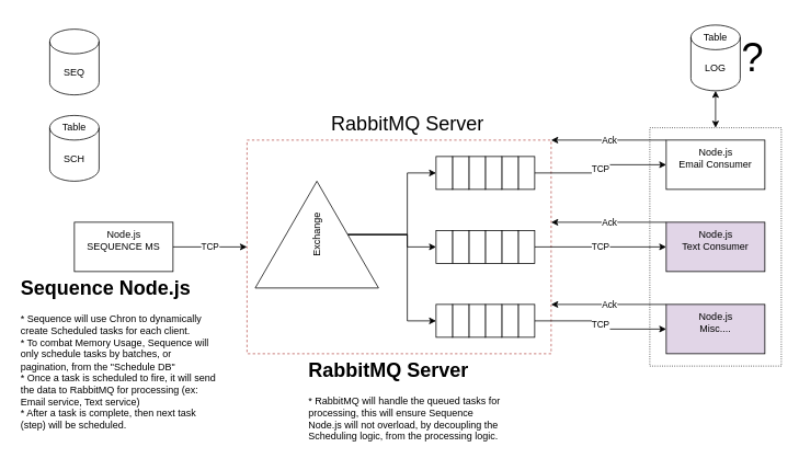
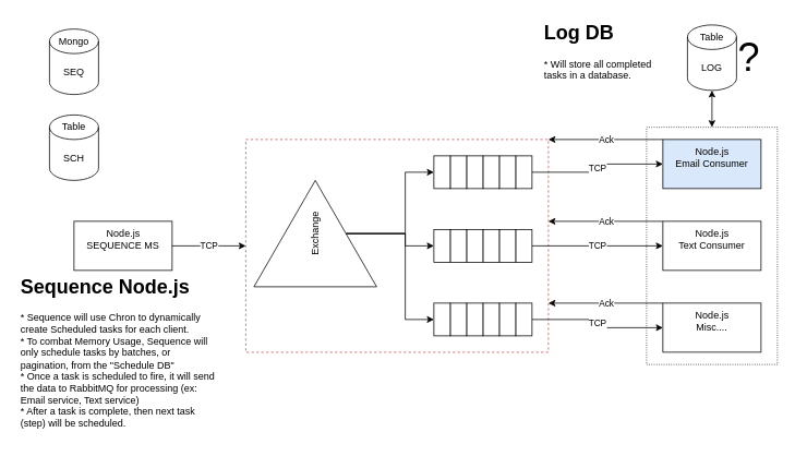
  <mxCell id="0" />
  <mxCell id="1" parent="0" />
  <mxCell id="2" style="edgeStyle=orthogonalEdgeStyle;rounded=0;orthogonalLoop=1;jettySize=auto;html=1;exitX=0.5;exitY=0;exitDx=0;exitDy=0;entryX=0.5;entryY=1;entryDx=0;entryDy=0;entryPerimeter=0;startArrow=classic;startFill=1;" parent="1" source="3" target="51" edge="1"><mxGeometry relative="1" as="geometry" /></mxCell>
  <mxCell id="3" value="" style="rounded=0;whiteSpace=wrap;html=1;fillColor=none;dashed=1;dashPattern=1 2;" parent="1" vertex="1"><mxGeometry x="790" y="155" width="160" height="290" as="geometry" /></mxCell>
  <mxCell id="4" value="" style="rounded=0;whiteSpace=wrap;html=1;fillColor=none;dashed=1;strokeColor=#b85450;movable=1;resizable=1;rotatable=1;deletable=1;editable=1;locked=0;connectable=1;" parent="1" vertex="1"><mxGeometry x="300" y="170" width="370" height="260" as="geometry" /></mxCell>
  <mxCell id="5" value="Node.js" style="text;html=1;align=center;verticalAlign=middle;resizable=0;points=[];autosize=1;strokeColor=none;fillColor=none;" parent="1" vertex="1"><mxGeometry x="120" y="270" width="60" height="30" as="geometry" /></mxCell>
  <mxCell id="6" value="TCP" style="edgeStyle=orthogonalEdgeStyle;rounded=0;orthogonalLoop=1;jettySize=auto;html=1;exitX=1;exitY=0.5;exitDx=0;exitDy=0;entryX=0;entryY=0.5;entryDx=0;entryDy=0;" parent="1" source="7" edge="1"><mxGeometry relative="1" as="geometry"><mxPoint x="300" y="300" as="targetPoint" /></mxGeometry></mxCell>
  <mxCell id="7" value="SEQUENCE MS" style="rounded=0;whiteSpace=wrap;html=1;fillColor=none;" parent="1" vertex="1"><mxGeometry x="90" y="270" width="120" height="60" as="geometry" /></mxCell>
- <mxCell id="8" value="RabbitMQ Server" style="text;html=1;align=center;verticalAlign=middle;resizable=0;points=[];autosize=1;strokeColor=none;fillColor=none;fontSize=24;" parent="1" vertex="1"><mxGeometry x="390" y="130" width="210" height="40" as="geometry" /></mxCell>
  <mxCell id="9" style="edgeStyle=orthogonalEdgeStyle;rounded=0;orthogonalLoop=1;jettySize=auto;html=1;exitX=0.5;exitY=1;exitDx=0;exitDy=0;entryX=0;entryY=0.5;entryDx=0;entryDy=0;" parent="1" source="12" target="26" edge="1"><mxGeometry relative="1" as="geometry" /></mxCell>
  <mxCell id="10" style="edgeStyle=orthogonalEdgeStyle;rounded=0;orthogonalLoop=1;jettySize=auto;html=1;exitX=0.5;exitY=1;exitDx=0;exitDy=0;entryX=0;entryY=0.5;entryDx=0;entryDy=0;" parent="1" source="12" target="19" edge="1"><mxGeometry relative="1" as="geometry" /></mxCell>
  <mxCell id="11" style="edgeStyle=orthogonalEdgeStyle;rounded=0;orthogonalLoop=1;jettySize=auto;html=1;exitX=0.5;exitY=1;exitDx=0;exitDy=0;entryX=0;entryY=0.5;entryDx=0;entryDy=0;" parent="1" source="12" target="33" edge="1"><mxGeometry relative="1" as="geometry" /></mxCell>
  <mxCell id="12" value="Exchange" style="triangle;whiteSpace=wrap;html=1;rotation=-90;" parent="1" vertex="1"><mxGeometry x="320" y="210" width="130" height="150" as="geometry" /></mxCell>
  <mxCell id="13" value="TCP" style="edgeStyle=orthogonalEdgeStyle;rounded=0;orthogonalLoop=1;jettySize=auto;html=1;exitX=1;exitY=0.5;exitDx=0;exitDy=0;entryX=0;entryY=0.5;entryDx=0;entryDy=0;" parent="1" source="14" target="45" edge="1"><mxGeometry relative="1" as="geometry" /></mxCell>
  <mxCell id="14" value="" style="rounded=0;whiteSpace=wrap;html=1;" parent="1" vertex="1"><mxGeometry x="630" y="280" width="20" height="40" as="geometry" /></mxCell>
  <mxCell id="15" value="" style="rounded=0;whiteSpace=wrap;html=1;" parent="1" vertex="1"><mxGeometry x="610" y="280" width="20" height="40" as="geometry" /></mxCell>
  <mxCell id="16" value="" style="rounded=0;whiteSpace=wrap;html=1;" parent="1" vertex="1"><mxGeometry x="590" y="280" width="20" height="40" as="geometry" /></mxCell>
  <mxCell id="17" value="" style="rounded=0;whiteSpace=wrap;html=1;" parent="1" vertex="1"><mxGeometry x="570" y="280" width="20" height="40" as="geometry" /></mxCell>
  <mxCell id="18" value="" style="rounded=0;whiteSpace=wrap;html=1;" parent="1" vertex="1"><mxGeometry x="550" y="280" width="20" height="40" as="geometry" /></mxCell>
  <mxCell id="19" value="" style="rounded=0;whiteSpace=wrap;html=1;" parent="1" vertex="1"><mxGeometry x="530" y="280" width="20" height="40" as="geometry" /></mxCell>
  <mxCell id="20" value="TCP" style="edgeStyle=orthogonalEdgeStyle;rounded=0;orthogonalLoop=1;jettySize=auto;html=1;exitX=1;exitY=0.5;exitDx=0;exitDy=0;" parent="1" source="21" target="42" edge="1"><mxGeometry relative="1" as="geometry" /></mxCell>
  <mxCell id="21" value="" style="rounded=0;whiteSpace=wrap;html=1;" parent="1" vertex="1"><mxGeometry x="630" y="190" width="20" height="40" as="geometry" /></mxCell>
  <mxCell id="22" value="" style="rounded=0;whiteSpace=wrap;html=1;" parent="1" vertex="1"><mxGeometry x="610" y="190" width="20" height="40" as="geometry" /></mxCell>
  <mxCell id="23" value="" style="rounded=0;whiteSpace=wrap;html=1;" parent="1" vertex="1"><mxGeometry x="590" y="190" width="20" height="40" as="geometry" /></mxCell>
  <mxCell id="24" value="" style="rounded=0;whiteSpace=wrap;html=1;" parent="1" vertex="1"><mxGeometry x="570" y="190" width="20" height="40" as="geometry" /></mxCell>
  <mxCell id="25" value="" style="rounded=0;whiteSpace=wrap;html=1;" parent="1" vertex="1"><mxGeometry x="550" y="190" width="20" height="40" as="geometry" /></mxCell>
  <mxCell id="26" value="" style="rounded=0;whiteSpace=wrap;html=1;" parent="1" vertex="1"><mxGeometry x="530" y="190" width="20" height="40" as="geometry" /></mxCell>
  <mxCell id="27" value="TCP" style="edgeStyle=orthogonalEdgeStyle;rounded=0;orthogonalLoop=1;jettySize=auto;html=1;exitX=1;exitY=0.5;exitDx=0;exitDy=0;entryX=0;entryY=0.5;entryDx=0;entryDy=0;" parent="1" source="28" target="48" edge="1"><mxGeometry relative="1" as="geometry" /></mxCell>
  <mxCell id="28" value="" style="rounded=0;whiteSpace=wrap;html=1;" parent="1" vertex="1"><mxGeometry x="630" y="370" width="20" height="40" as="geometry" /></mxCell>
  <mxCell id="29" value="" style="rounded=0;whiteSpace=wrap;html=1;" parent="1" vertex="1"><mxGeometry x="610" y="370" width="20" height="40" as="geometry" /></mxCell>
  <mxCell id="30" value="" style="rounded=0;whiteSpace=wrap;html=1;" parent="1" vertex="1"><mxGeometry x="590" y="370" width="20" height="40" as="geometry" /></mxCell>
  <mxCell id="31" value="" style="rounded=0;whiteSpace=wrap;html=1;" parent="1" vertex="1"><mxGeometry x="570" y="370" width="20" height="40" as="geometry" /></mxCell>
  <mxCell id="32" value="" style="rounded=0;whiteSpace=wrap;html=1;" parent="1" vertex="1"><mxGeometry x="550" y="370" width="20" height="40" as="geometry" /></mxCell>
  <mxCell id="33" value="" style="rounded=0;whiteSpace=wrap;html=1;" parent="1" vertex="1"><mxGeometry x="530" y="370" width="20" height="40" as="geometry" /></mxCell>
  <mxCell id="34" value="" style="endArrow=classic;html=1;rounded=0;exitX=0;exitY=0;exitDx=0;exitDy=0;entryX=1;entryY=0;entryDx=0;entryDy=0;" parent="1" source="42" edge="1"><mxGeometry relative="1" as="geometry"><mxPoint x="560" y="360" as="sourcePoint" /><mxPoint x="670" y="170" as="targetPoint" /></mxGeometry></mxCell>
  <mxCell id="35" value="Ack" style="edgeLabel;resizable=0;html=1;align=center;verticalAlign=middle;" parent="34" connectable="0" vertex="1"><mxGeometry relative="1" as="geometry" /></mxCell>
  <mxCell id="36" value="" style="endArrow=classic;html=1;rounded=0;exitX=0;exitY=0;exitDx=0;exitDy=0;entryX=1;entryY=0;entryDx=0;entryDy=0;" parent="1" edge="1"><mxGeometry relative="1" as="geometry"><mxPoint x="810" y="270" as="sourcePoint" /><mxPoint x="670" y="270" as="targetPoint" /></mxGeometry></mxCell>
  <mxCell id="37" value="Ack" style="edgeLabel;resizable=0;html=1;align=center;verticalAlign=middle;" parent="36" connectable="0" vertex="1"><mxGeometry relative="1" as="geometry" /></mxCell>
  <mxCell id="38" value="" style="endArrow=classic;html=1;rounded=0;exitX=0;exitY=0;exitDx=0;exitDy=0;entryX=1;entryY=0;entryDx=0;entryDy=0;" parent="1" edge="1"><mxGeometry relative="1" as="geometry"><mxPoint x="810" y="370" as="sourcePoint" /><mxPoint x="670" y="370" as="targetPoint" /></mxGeometry></mxCell>
  <mxCell id="39" value="Ack" style="edgeLabel;resizable=0;html=1;align=center;verticalAlign=middle;" parent="38" connectable="0" vertex="1"><mxGeometry relative="1" as="geometry" /></mxCell>
  <mxCell id="40" value="&lt;h1&gt;Sequence Node.js&lt;br&gt;&lt;/h1&gt;&lt;p&gt;* Sequence will use Chron to dynamically create Scheduled tasks for each client.&lt;br&gt;&lt;span style=&quot;background-color: initial;&quot;&gt;* To combat Memory Usage, Sequence will only schedule tasks by batches, or pagination, from the &quot;Schedule DB&quot;&lt;br&gt;* Once a task is scheduled to fire, it will send the data to RabbitMQ for processing (ex: Email service, Text service)&lt;br&gt;&lt;/span&gt;&lt;span style=&quot;background-color: initial;&quot;&gt;* After a task is complete, then next task (step) will be scheduled.&lt;/span&gt;&lt;/p&gt;" style="text;html=1;strokeColor=none;fillColor=none;spacing=5;spacingTop=-20;whiteSpace=wrap;overflow=hidden;rounded=0;" parent="1" vertex="1"><mxGeometry x="20" y="330" width="250" height="205" as="geometry" /></mxCell>
  <mxCell id="41" value="" style="group" parent="1" vertex="1" connectable="0"><mxGeometry x="810" y="170" width="120" height="60" as="geometry" /></mxCell>
- <mxCell id="42" value="Email Consumer" style="rounded=0;whiteSpace=wrap;html=1;" parent="41" vertex="1"><mxGeometry width="120" height="60" as="geometry" /></mxCell>
+ <mxCell id="42" value="Email Consumer" style="rounded=0;whiteSpace=wrap;html=1;fillColor=#dae8fc;" parent="41" vertex="1"><mxGeometry width="120" height="60" as="geometry" /></mxCell>
  <mxCell id="43" value="Node.js" style="text;html=1;align=center;verticalAlign=middle;resizable=0;points=[];autosize=1;strokeColor=none;fillColor=none;" parent="41" vertex="1"><mxGeometry x="30" width="60" height="30" as="geometry" /></mxCell>
  <mxCell id="44" value="" style="group" parent="1" vertex="1" connectable="0"><mxGeometry x="810" y="270" width="120" height="60" as="geometry" /></mxCell>
- <mxCell id="45" value="Text Consumer" style="whiteSpace=wrap;html=1;fillColor=#e1d5e7;" parent="44" vertex="1"><mxGeometry width="120" height="60" as="geometry" /></mxCell>
+ <mxCell id="45" value="Text Consumer" style="whiteSpace=wrap;html=1;" parent="44" vertex="1"><mxGeometry width="120" height="60" as="geometry" /></mxCell>
  <mxCell id="46" value="Node.js" style="text;html=1;align=center;verticalAlign=middle;resizable=0;points=[];autosize=1;strokeColor=none;fillColor=none;" parent="44" vertex="1"><mxGeometry x="30" width="60" height="30" as="geometry" /></mxCell>
  <mxCell id="47" value="" style="group" parent="1" vertex="1" connectable="0"><mxGeometry x="810" y="370" width="120" height="60" as="geometry" /></mxCell>
- <mxCell id="48" value="Misc...." style="whiteSpace=wrap;html=1;fillColor=#e1d5e7;" parent="47" vertex="1"><mxGeometry width="120" height="60" as="geometry" /></mxCell>
+ <mxCell id="48" value="Misc...." style="whiteSpace=wrap;html=1;" parent="47" vertex="1"><mxGeometry width="120" height="60" as="geometry" /></mxCell>
  <mxCell id="49" value="Node.js" style="text;html=1;align=center;verticalAlign=middle;resizable=0;points=[];autosize=1;strokeColor=none;fillColor=none;" parent="47" vertex="1"><mxGeometry x="30" width="60" height="30" as="geometry" /></mxCell>
  <mxCell id="50" value="" style="group" parent="1" vertex="1" connectable="0"><mxGeometry x="840" y="30" width="60" height="80" as="geometry" /></mxCell>
  <mxCell id="51" value="LOG" style="shape=cylinder3;whiteSpace=wrap;html=1;boundedLbl=1;backgroundOutline=1;size=15;" parent="50" vertex="1"><mxGeometry width="60" height="80" as="geometry" /></mxCell>
  <mxCell id="52" value="Table" style="text;html=1;strokeColor=none;fillColor=none;align=center;verticalAlign=middle;whiteSpace=wrap;rounded=0;" parent="50" vertex="1"><mxGeometry width="60" height="30" as="geometry" /></mxCell>
  <mxCell id="53" value="" style="group" parent="1" vertex="1" connectable="0"><mxGeometry x="60" y="140" width="60" height="80" as="geometry" /></mxCell>
  <mxCell id="54" value="SCH" style="shape=cylinder3;whiteSpace=wrap;html=1;boundedLbl=1;backgroundOutline=1;size=15;" parent="53" vertex="1"><mxGeometry width="60" height="80" as="geometry" /></mxCell>
  <mxCell id="55" value="Table" style="text;html=1;strokeColor=none;fillColor=none;align=center;verticalAlign=middle;whiteSpace=wrap;rounded=0;" parent="53" vertex="1"><mxGeometry width="60" height="30" as="geometry" /></mxCell>
  <mxCell id="56" value="" style="group" parent="1" vertex="1" connectable="0"><mxGeometry x="60" y="35" width="60" height="80" as="geometry" /></mxCell>
  <mxCell id="57" value="SEQ" style="shape=cylinder3;whiteSpace=wrap;html=1;boundedLbl=1;backgroundOutline=1;size=15;" parent="56" vertex="1"><mxGeometry width="60" height="80" as="geometry" /></mxCell>
+ <mxCell id="58" value="Mongo" style="text;html=1;strokeColor=none;fillColor=none;align=center;verticalAlign=middle;whiteSpace=wrap;rounded=0;" parent="56" vertex="1"><mxGeometry width="60" height="30" as="geometry" /></mxCell>
  <mxCell id="59" value="?" style="text;html=1;align=center;verticalAlign=middle;resizable=0;points=[];autosize=1;strokeColor=none;fillColor=none;fontSize=48;" parent="1" vertex="1"><mxGeometry x="890" y="35" width="50" height="70" as="geometry" /></mxCell>
- <mxCell id="61" value="&lt;h1&gt;RabbitMQ Server&lt;/h1&gt;&lt;p&gt;* RabbitMQ will handle the queued tasks for processing, this will ensure Sequence Node.js will not overload, by decoupling the Scheduling logic, from the processing logic.&lt;br&gt;&lt;/p&gt;" style="text;html=1;strokeColor=none;fillColor=none;spacing=5;spacingTop=-20;whiteSpace=wrap;overflow=hidden;rounded=0;" parent="1" vertex="1"><mxGeometry x="370" y="430" width="250" height="120" as="geometry" /></mxCell>
+ <mxCell id="60" value="&lt;h1&gt;Log DB&lt;/h1&gt;&lt;p&gt;* Will store all completed tasks in a database.&lt;/p&gt;" style="text;html=1;strokeColor=none;fillColor=none;spacing=5;spacingTop=-20;whiteSpace=wrap;overflow=hidden;rounded=0;" parent="1" vertex="1"><mxGeometry x="660" y="20" width="170" height="100" as="geometry" /></mxCell>
